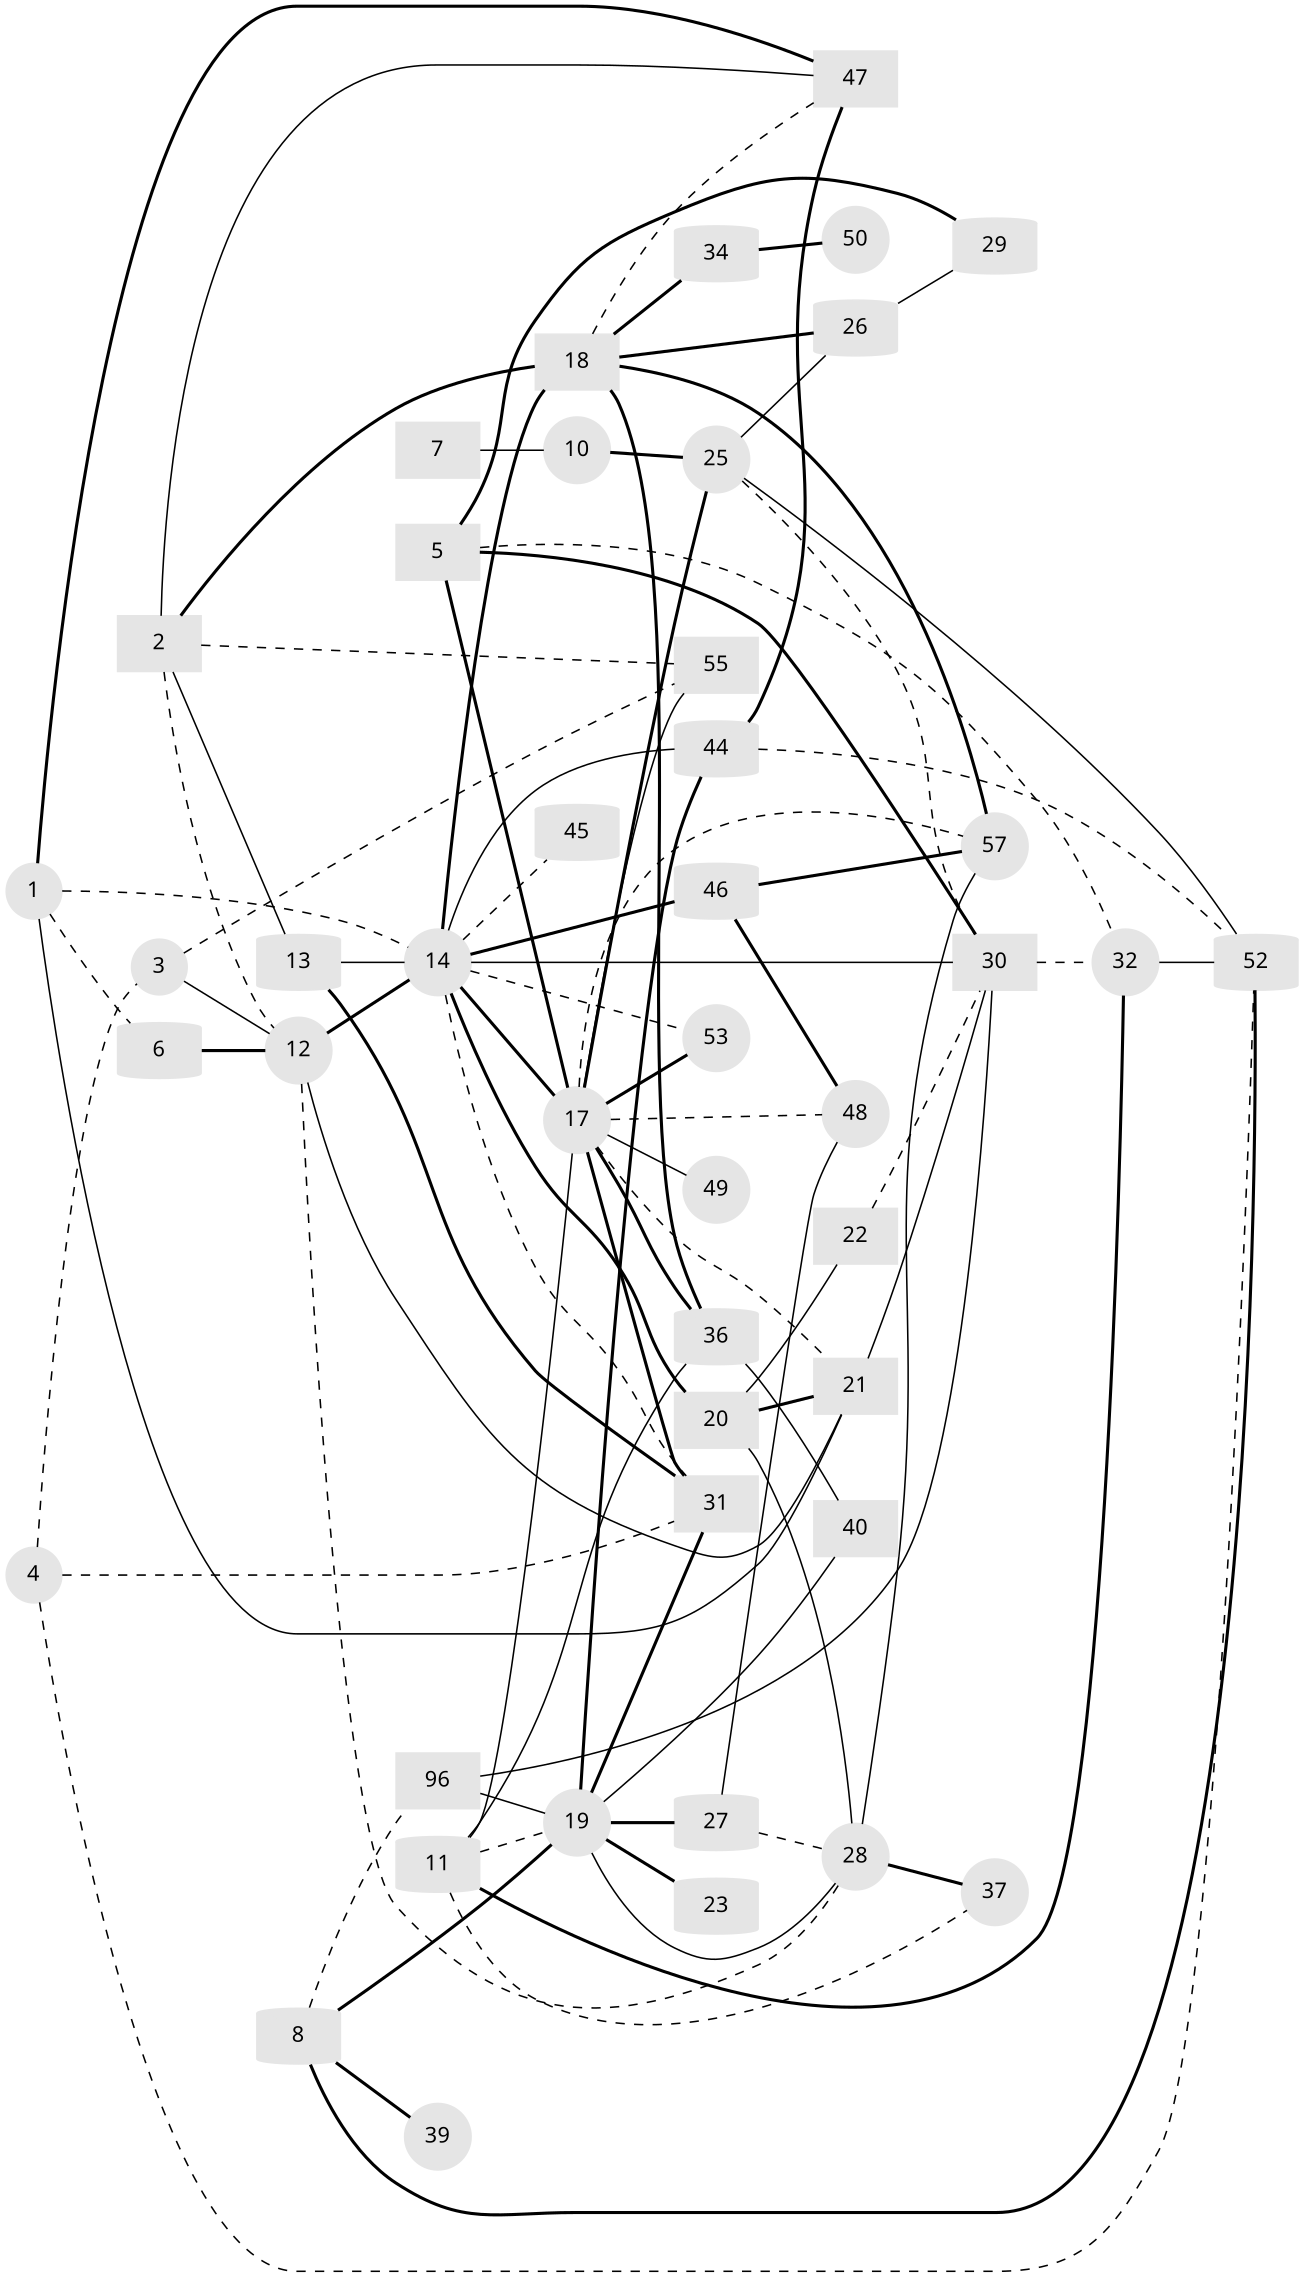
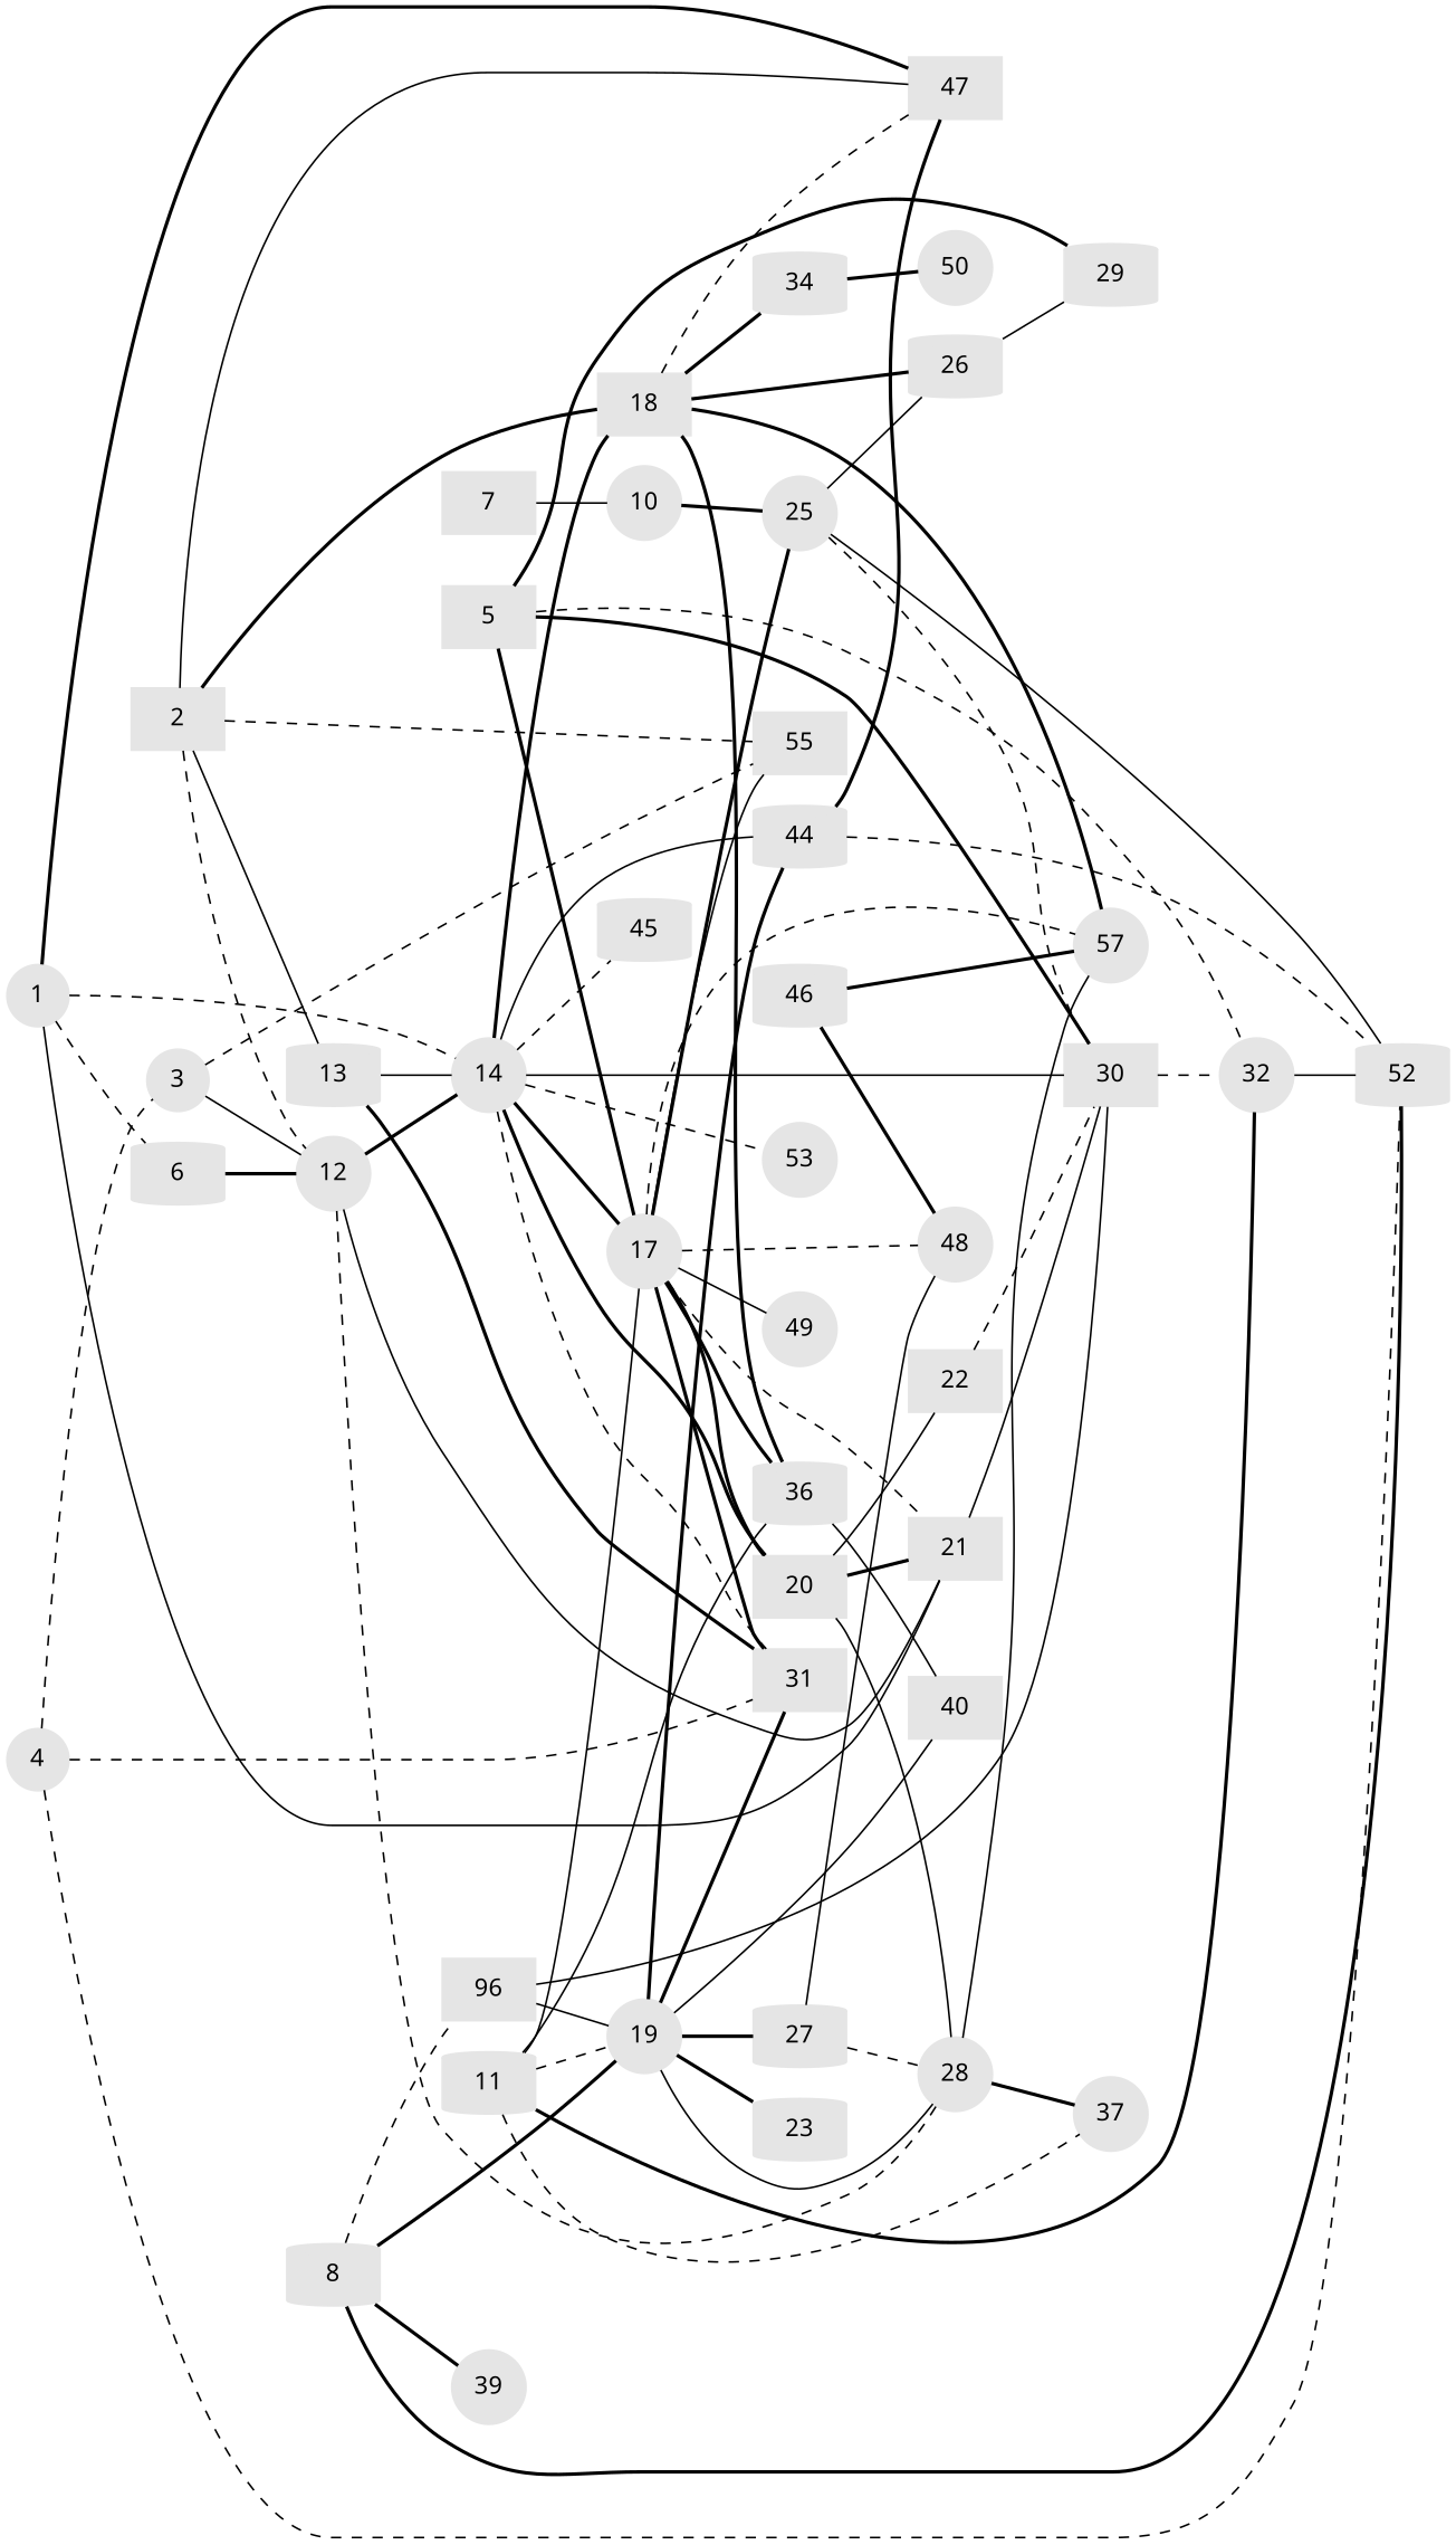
  graph {
    fontname="Noto Sans"
    rankdir=LR
    node [color=gray90 fontname="Noto Sans" shape=circle style=filled]
    edge [fontname="Noto Sans" style=bold weight=1.0]
    6 [shape=cylinder]
    1
    14
    21 [shape=box]
    47 [shape=box]
    12
    18 [shape=box]
    31 [shape=box]
    17
    30 [shape=box]
    20 [shape=box]
    44 [shape=cylinder]
    45 [shape=cylinder]
    46 [shape=cylinder]
    53
    2 [shape=box]
    13 [shape=cylinder]
    55 [shape=box]
    28
    36 [shape=cylinder]
    57
    26 [shape=cylinder]
    34 [shape=cylinder]
    3
    4
    52 [shape=cylinder]
    5 [shape=box]
    29 [shape=cylinder]
    32
    25
    48
    49
    7 [shape=box]
    10
    8 [shape=cylinder]
    n36 [label=96 shape=box]
    19
    39
    23 [shape=cylinder]
    27 [shape=cylinder]
    40 [shape=box]
    11 [shape=cylinder]
    37
    22 [shape=box]
    50
    6 -- 12
    1 -- 6 [style=dashed]
    1 -- 14 [style=dashed weight=2.0]
    1 -- 21 [style=solid]
    1 -- 47
    14 -- 18
    14 -- 31 [style=dashed]
    14 -- 17
    14 -- 30 [style=solid weight=5.0]
    14 -- 20
    14 -- 44 [style=solid]
    14 -- 45 [style=dashed]
-   14 -- 46
    14 -- 53 [style=dashed]
    21 -- 30 [style=solid]
    12 -- 14
    12 -- 21 [style=solid]
    12 -- 28 [style=dashed]
    18 -- 47 [style=dashed]
    18 -- 36
    18 -- 57
    18 -- 26
    18 -- 34
    17 -- 21 [style=dashed weight=2.0]
    17 -- 31
-   17 -- 53
+   17 -- 20
    17 -- 55 [style=solid]
    17 -- 36
    17 -- 57 [style=dashed]
    17 -- 25
    17 -- 48 [style=dashed]
    17 -- 49 [style=solid]
    30 -- 32 [style=dashed]
    20 -- 21
    20 -- 28 [style=solid]
    20 -- 22 [style=solid]
    44 -- 47
    44 -- 52 [style=dashed]
    46 -- 57
    46 -- 48
    2 -- 47 [style=solid]
    2 -- 12 [style=dashed]
    2 -- 18
    2 -- 13 [style=solid]
    2 -- 55 [style=dashed]
    13 -- 14 [style=solid weight=3.0]
    13 -- 31
    28 -- 57 [style=solid]
    28 -- 37
    36 -- 40 [style=solid]
    26 -- 29 [style=solid]
    34 -- 50
    3 -- 12 [style=solid]
    3 -- 55 [style=dashed]
    4 -- 31 [style=dashed]
    4 -- 3 [style=dashed]
    4 -- 52 [style=dashed]
    5 -- 17
    5 -- 30
    5 -- 29
    5 -- 32 [style=dashed]
    32 -- 52 [style=solid]
    25 -- 30 [style=dashed]
    25 -- 26 [style=solid]
    25 -- 52 [style=solid]
    7 -- 10 [style=solid]
    10 -- 25
    8 -- 52
    8 -- n36 [style=dashed]
    8 -- 19
    8 -- 39
    n36 -- 30 [style=solid]
    n36 -- 19 [style=solid]
    19 -- 31
    19 -- 44
    19 -- 28 [style=solid]
    19 -- 23
    19 -- 27
    19 -- 40 [style=solid]
    27 -- 28 [style=dashed]
    27 -- 48 [style=solid]
    11 -- 17 [style=solid]
    11 -- 36 [style=solid]
    11 -- 32
    11 -- 19 [style=dashed]
    11 -- 37 [style=dashed]
    22 -- 30 [style=dashed]
  }
